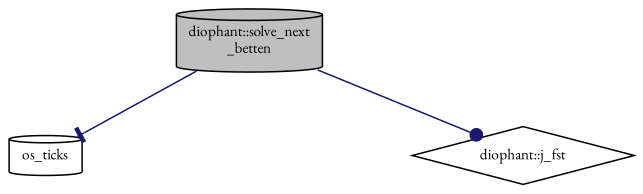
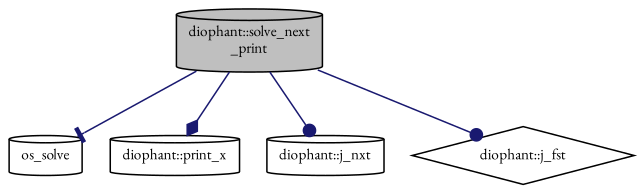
  digraph {
    fontname="EB Garamond"
    rankdir=TB
    node [color=black fillcolor=white fontname="EB Garamond" fontsize=10 shape=cylinder style=filled]
    edge [arrowhead=dot color=midnightblue fontname="EB Garamond" fontsize=10 labelfontname=Helvetica labelfontsize=10 style=solid]
-   n1 [fillcolor=grey75 fontcolor=black height=0.2 label="diophant::solve_next\l_betten" width=0.4]
-   n2 [height=0.2 label=os_ticks width=0.4]
+   n1 [fillcolor=grey75 fontcolor=black height=0.2 label="diophant::solve_next\l_print" width=0.4]
+   n2 [height=0.2 label=os_solve width=0.4]
+   n3 [height=0.2 label="diophant::print_x" width=0.4]
+   n4 [height=0.2 label="diophant::j_nxt" width=0.4]
    n5 [height=0.2 label="diophant::j_fst" shape=diamond width=0.4]
    n1 -> n2 [arrowhead=tee]
+   n1 -> n3 [arrowhead=diamond]
+   n1 -> n4
    n1 -> n5
  }
